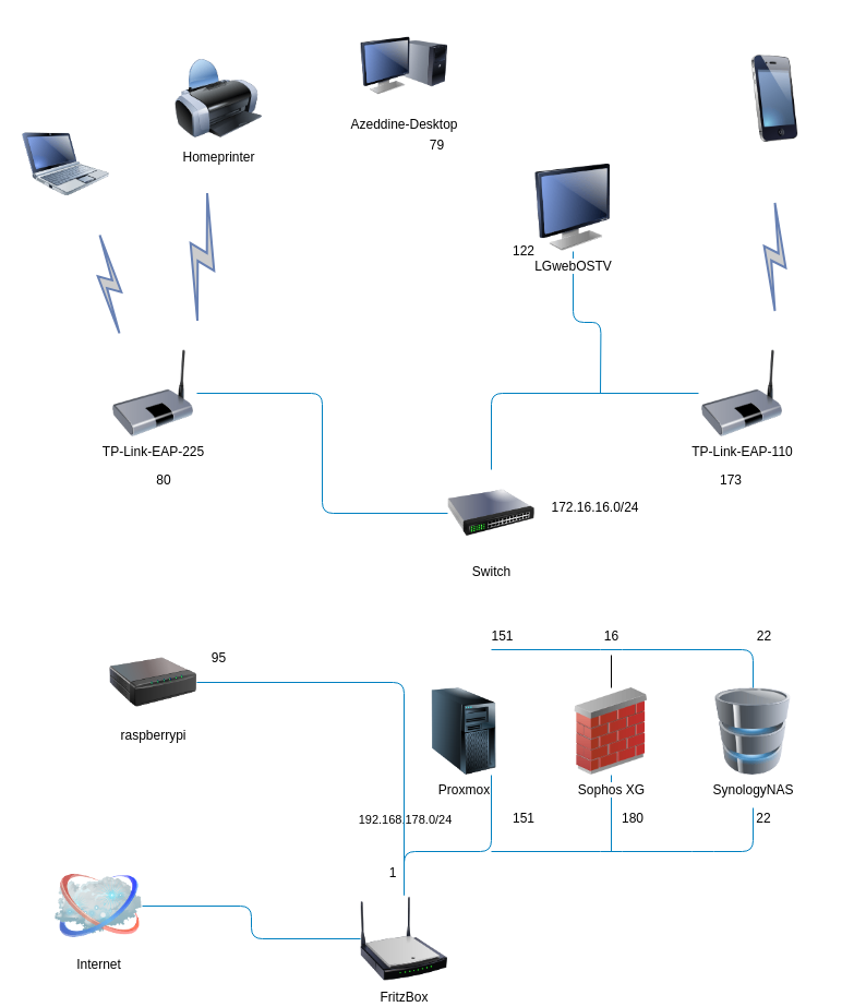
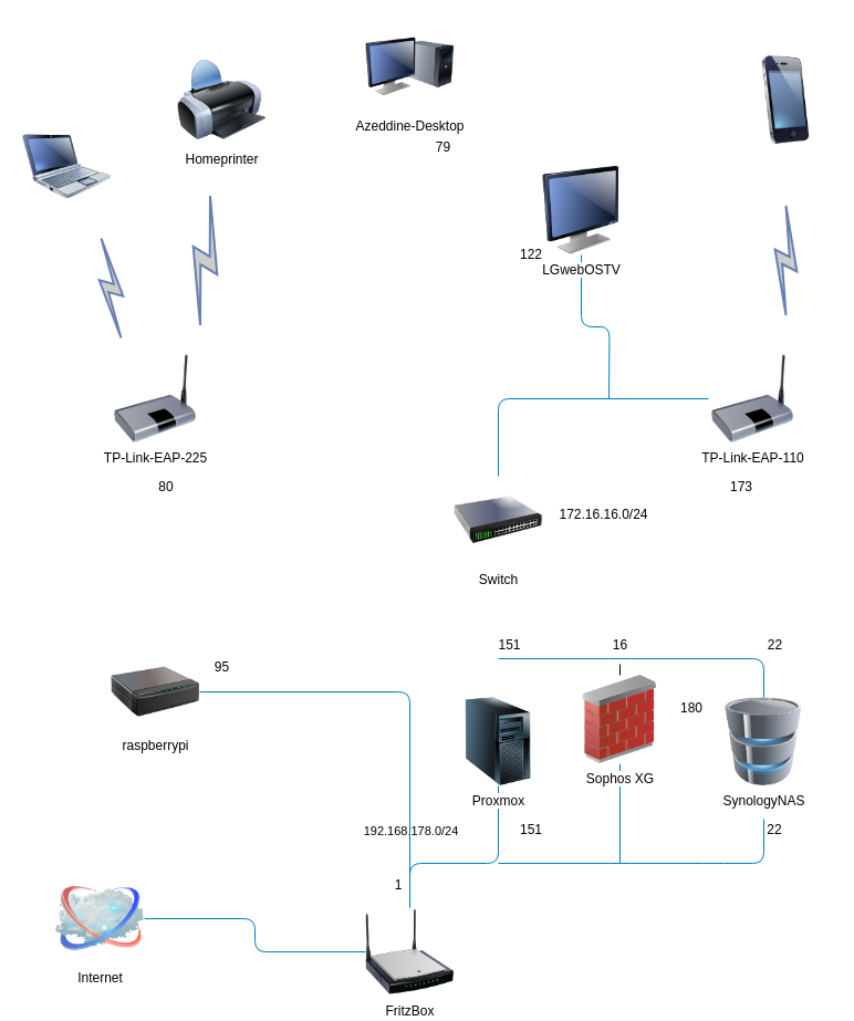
  <mxCell id="0" />
  <mxCell id="1" parent="0" />
  <mxCell id="2" value="" style="image;html=1;image=img/lib/clip_art/telecommunication/iPhone_128x128.png" vertex="1" parent="1"><mxGeometry x="670" y="50" width="80" height="80" as="geometry" /></mxCell>
  <mxCell id="3" value="&lt;div&gt;Azeddine-Desktop&lt;/div&gt;" style="image;html=1;image=img/lib/clip_art/computers/Monitor_Tower_128x128.png" vertex="1" parent="1"><mxGeometry x="330" y="20" width="80" height="80" as="geometry" /></mxCell>
  <mxCell id="4" value="Homeprinter" style="image;html=1;image=img/lib/clip_art/computers/Printer_128x128.png" vertex="1" parent="1"><mxGeometry x="160" y="50" width="80" height="80" as="geometry" /></mxCell>
  <mxCell id="5" value="" style="image;html=1;image=img/lib/clip_art/computers/Netbook_128x128.png" vertex="1" parent="1"><mxGeometry x="20" y="110" width="80" height="80" as="geometry" /></mxCell>
  <mxCell id="6" style="edgeStyle=orthogonalEdgeStyle;rounded=1;orthogonalLoop=1;jettySize=auto;html=1;endArrow=none;endFill=0;strokeColor=#0080c0;" edge="1" parent="1" source="22" target="13"><mxGeometry relative="1" as="geometry"><mxPoint x="450" y="750" as="sourcePoint" /><Array as="points"><mxPoint x="450" y="780" /><mxPoint x="370" y="780" /></Array></mxGeometry></mxCell>
  <mxCell id="7" style="edgeStyle=none;rounded=1;orthogonalLoop=1;jettySize=auto;html=1;strokeColor=#0080c0;endArrow=none;endFill=0;" edge="1" parent="1" source="9"><mxGeometry relative="1" as="geometry"><mxPoint x="560" y="780" as="targetPoint" /></mxGeometry></mxCell>
  <mxCell id="8" style="edgeStyle=none;rounded=1;orthogonalLoop=1;jettySize=auto;html=1;endArrow=none;endFill=0;" edge="1" parent="1" source="9"><mxGeometry relative="1" as="geometry"><mxPoint x="560" y="600" as="targetPoint" /></mxGeometry></mxCell>
- <mxCell id="9" value="Sophos XG" style="image;html=1;image=img/lib/clip_art/networking/Firewall_02_128x128.png" vertex="1" parent="1"><mxGeometry x="520" y="630" width="80" height="80" as="geometry" /></mxCell>
+ <mxCell id="9" value="Sophos XG" style="image;html=1;image=img/lib/clip_art/networking/Firewall_02_128x128.png" vertex="1" parent="1"><mxGeometry x="520" y="610" width="80" height="80" as="geometry" /></mxCell>
  <mxCell id="10" value="Internet" style="image;html=1;image=img/lib/clip_art/networking/Cloud_128x128.png" vertex="1" parent="1"><mxGeometry x="50" y="790" width="80" height="80" as="geometry" /></mxCell>
  <mxCell id="11" style="edgeStyle=orthogonalEdgeStyle;orthogonalLoop=1;jettySize=auto;html=1;strokeColor=#0080c0;rounded=1;endArrow=none;endFill=0;" edge="1" parent="1" source="13" target="10"><mxGeometry relative="1" as="geometry" /></mxCell>
  <mxCell id="12" value="192.168.178.0/24" style="edgeLabel;html=1;align=center;verticalAlign=middle;resizable=0;points=[];" connectable="0" vertex="1" parent="11"><mxGeometry x="0.133" y="-1" relative="1" as="geometry"><mxPoint x="140" y="-79" as="offset" /></mxGeometry></mxCell>
  <mxCell id="13" value="&lt;div&gt;FritzBox&lt;/div&gt;" style="image;html=1;image=img/lib/clip_art/networking/Wireless_Router_N_128x128.png" vertex="1" parent="1"><mxGeometry x="330" y="820" width="80" height="80" as="geometry" /></mxCell>
  <mxCell id="14" value="Switch" style="image;html=1;image=img/lib/clip_art/networking/Switch_128x128.png" vertex="1" parent="1"><mxGeometry x="410" y="430" width="80" height="80" as="geometry" /></mxCell>
- <mxCell id="15" style="edgeStyle=orthogonalEdgeStyle;rounded=1;orthogonalLoop=1;jettySize=auto;html=1;entryX=0;entryY=0.5;entryDx=0;entryDy=0;endArrow=none;endFill=0;strokeColor=#0080c0;" edge="1" parent="1" source="16" target="14"><mxGeometry relative="1" as="geometry" /></mxCell>
  <mxCell id="16" value="TP-Link-EAP-225" style="image;html=1;image=img/lib/clip_art/networking/Bridge_128x128.png" vertex="1" parent="1"><mxGeometry x="100" y="320" width="80" height="80" as="geometry" /></mxCell>
  <mxCell id="17" style="edgeStyle=orthogonalEdgeStyle;rounded=1;orthogonalLoop=1;jettySize=auto;html=1;strokeColor=#0080c0;endArrow=none;endFill=0;" edge="1" parent="1" source="18" target="14"><mxGeometry relative="1" as="geometry"><mxPoint x="470" y="380" as="targetPoint" /></mxGeometry></mxCell>
  <mxCell id="18" value="TP-Link-EAP-110" style="image;html=1;image=img/lib/clip_art/networking/Bridge_128x128.png" vertex="1" parent="1"><mxGeometry x="640" y="320" width="80" height="80" as="geometry" /></mxCell>
  <mxCell id="19" value="" style="html=1;outlineConnect=0;fillColor=#CCCCCC;strokeColor=#6881B3;gradientColor=none;gradientDirection=north;strokeWidth=2;shape=mxgraph.networks.comm_link_edge;html=1;rounded=0;" edge="1" parent="1"><mxGeometry width="100" height="100" relative="1" as="geometry"><mxPoint x="710" y="290" as="sourcePoint" /><mxPoint x="710" y="180" as="targetPoint" /><Array as="points"><mxPoint x="630" y="190" /></Array></mxGeometry></mxCell>
  <mxCell id="20" value="" style="html=1;outlineConnect=0;fillColor=#CCCCCC;strokeColor=#6881B3;gradientColor=none;gradientDirection=north;strokeWidth=2;shape=mxgraph.networks.comm_link_edge;html=1;rounded=0;" edge="1" parent="1"><mxGeometry width="100" height="100" relative="1" as="geometry"><mxPoint x="180" y="300" as="sourcePoint" /><mxPoint x="190" y="170" as="targetPoint" /><Array as="points"><mxPoint x="110" y="180" /></Array></mxGeometry></mxCell>
  <mxCell id="21" value="" style="html=1;outlineConnect=0;fillColor=#CCCCCC;strokeColor=#6881B3;gradientColor=none;gradientDirection=north;strokeWidth=2;shape=mxgraph.networks.comm_link_edge;html=1;rounded=0;" edge="1" parent="1"><mxGeometry width="100" height="100" relative="1" as="geometry"><mxPoint x="110" y="310" as="sourcePoint" /><mxPoint x="90" y="210" as="targetPoint" /><Array as="points"><mxPoint x="30" y="230" /></Array></mxGeometry></mxCell>
- <mxCell id="22" value="&lt;div&gt;Proxmox&lt;/div&gt;" style="image;html=1;image=img/lib/clip_art/computers/Server_Tower_128x128.png" vertex="1" parent="1"><mxGeometry x="385" y="630" width="80" height="80" as="geometry" /></mxCell>
+ <mxCell id="22" value="&lt;div&gt;Proxmox&lt;/div&gt;" style="image;html=1;image=img/lib/clip_art/computers/Server_Tower_128x128.png" vertex="1" parent="1"><mxGeometry x="410" y="630" width="80" height="80" as="geometry" /></mxCell>
  <mxCell id="23" value="SynologyNAS" style="image;html=1;image=img/lib/clip_art/computers/Database_128x128.png" vertex="1" parent="1"><mxGeometry x="650" y="630" width="80" height="80" as="geometry" /></mxCell>
- <mxCell id="24" value="180" style="text;strokeColor=none;align=center;fillColor=none;html=1;verticalAlign=middle;whiteSpace=wrap;rounded=0;" vertex="1" parent="1"><mxGeometry x="570" y="740" width="20" height="20" as="geometry" /></mxCell>
+ <mxCell id="24" value="180" style="text;strokeColor=none;align=center;fillColor=none;html=1;verticalAlign=middle;whiteSpace=wrap;rounded=0;" vertex="1" parent="1"><mxGeometry x="615" y="630" width="20" height="20" as="geometry" /></mxCell>
  <mxCell id="25" value="1" style="text;strokeColor=none;align=center;fillColor=none;html=1;verticalAlign=middle;whiteSpace=wrap;rounded=0;" vertex="1" parent="1"><mxGeometry x="350" y="790" width="20" height="20" as="geometry" /></mxCell>
  <mxCell id="26" value="151" style="text;strokeColor=none;align=center;fillColor=none;html=1;verticalAlign=middle;whiteSpace=wrap;rounded=0;" vertex="1" parent="1"><mxGeometry x="470" y="740" width="20" height="20" as="geometry" /></mxCell>
  <mxCell id="27" value="22" style="text;strokeColor=none;align=center;fillColor=none;html=1;verticalAlign=middle;whiteSpace=wrap;rounded=0;" vertex="1" parent="1"><mxGeometry x="690" y="740" width="20" height="20" as="geometry" /></mxCell>
  <mxCell id="28" style="edgeStyle=none;rounded=1;orthogonalLoop=1;jettySize=auto;html=1;endArrow=none;endFill=0;strokeColor=#0080c0;" edge="1" parent="1" source="29" target="13"><mxGeometry relative="1" as="geometry"><Array as="points"><mxPoint x="370" y="625" /></Array></mxGeometry></mxCell>
  <mxCell id="29" value="raspberrypi" style="image;html=1;image=img/lib/clip_art/networking/Print_Server_128x128.png" vertex="1" parent="1"><mxGeometry x="100" y="590" width="80" height="70" as="geometry" /></mxCell>
  <mxCell id="30" style="edgeStyle=orthogonalEdgeStyle;rounded=1;orthogonalLoop=1;jettySize=auto;html=1;endArrow=none;endFill=0;strokeColor=#0080c0;" edge="1" parent="1" source="31"><mxGeometry relative="1" as="geometry"><mxPoint x="550" y="360" as="targetPoint" /></mxGeometry></mxCell>
  <mxCell id="31" value="LGwebOSTV" style="image;html=1;image=img/lib/clip_art/computers/Monitor_128x128.png" vertex="1" parent="1"><mxGeometry x="460" y="150" width="130" height="80" as="geometry" /></mxCell>
  <mxCell id="32" value="80" style="text;strokeColor=none;align=center;fillColor=none;html=1;verticalAlign=middle;whiteSpace=wrap;rounded=0;" vertex="1" parent="1"><mxGeometry x="140" y="430" width="20" height="20" as="geometry" /></mxCell>
  <mxCell id="33" value="173" style="text;strokeColor=none;align=center;fillColor=none;html=1;verticalAlign=middle;whiteSpace=wrap;rounded=0;" vertex="1" parent="1"><mxGeometry x="660" y="430" width="20" height="20" as="geometry" /></mxCell>
  <mxCell id="34" value="122" style="text;strokeColor=none;align=center;fillColor=none;html=1;verticalAlign=middle;whiteSpace=wrap;rounded=0;" vertex="1" parent="1"><mxGeometry x="470" y="220" width="20" height="20" as="geometry" /></mxCell>
  <mxCell id="35" value="" style="endArrow=none;html=1;rounded=1;strokeColor=#0080c0;entryX=0.5;entryY=0;entryDx=0;entryDy=0;" edge="1" parent="1" target="23"><mxGeometry width="50" height="50" relative="1" as="geometry"><mxPoint x="450" y="595" as="sourcePoint" /><mxPoint x="690" y="595" as="targetPoint" /><Array as="points"><mxPoint x="560" y="595" /><mxPoint x="690" y="595" /></Array></mxGeometry></mxCell>
  <mxCell id="36" value="" style="endArrow=none;html=1;rounded=1;strokeColor=#0080c0;entryX=0;entryY=0;entryDx=0;entryDy=0;" edge="1" parent="1" target="27"><mxGeometry width="50" height="50" relative="1" as="geometry"><mxPoint x="450" y="780" as="sourcePoint" /><mxPoint x="714" y="815" as="targetPoint" /><Array as="points"><mxPoint x="560" y="780" /><mxPoint x="644" y="780" /><mxPoint x="690" y="780" /></Array></mxGeometry></mxCell>
  <mxCell id="37" value="172.16.16.0/24" style="text;html=1;align=center;verticalAlign=middle;resizable=0;points=[];autosize=1;strokeColor=none;fillColor=none;" vertex="1" parent="1"><mxGeometry x="490" y="450" width="110" height="30" as="geometry" /></mxCell>
  <mxCell id="38" value="16" style="text;html=1;align=center;verticalAlign=middle;resizable=0;points=[];autosize=1;strokeColor=none;fillColor=none;" vertex="1" parent="1"><mxGeometry x="540" y="568" width="40" height="30" as="geometry" /></mxCell>
  <mxCell id="39" value="22" style="text;html=1;align=center;verticalAlign=middle;resizable=0;points=[];autosize=1;strokeColor=none;fillColor=none;" vertex="1" parent="1"><mxGeometry x="680" y="568" width="40" height="30" as="geometry" /></mxCell>
  <mxCell id="40" value="151" style="text;html=1;align=center;verticalAlign=middle;resizable=0;points=[];autosize=1;strokeColor=none;fillColor=none;" vertex="1" parent="1"><mxGeometry x="440" y="568" width="40" height="30" as="geometry" /></mxCell>
  <mxCell id="41" value="95" style="text;html=1;align=center;verticalAlign=middle;resizable=0;points=[];autosize=1;strokeColor=none;fillColor=none;" vertex="1" parent="1"><mxGeometry x="180" y="588" width="40" height="30" as="geometry" /></mxCell>
  <mxCell id="42" value="79" style="text;html=1;align=center;verticalAlign=middle;resizable=0;points=[];autosize=1;strokeColor=none;fillColor=none;" vertex="1" parent="1"><mxGeometry x="380" y="118" width="40" height="30" as="geometry" /></mxCell>
